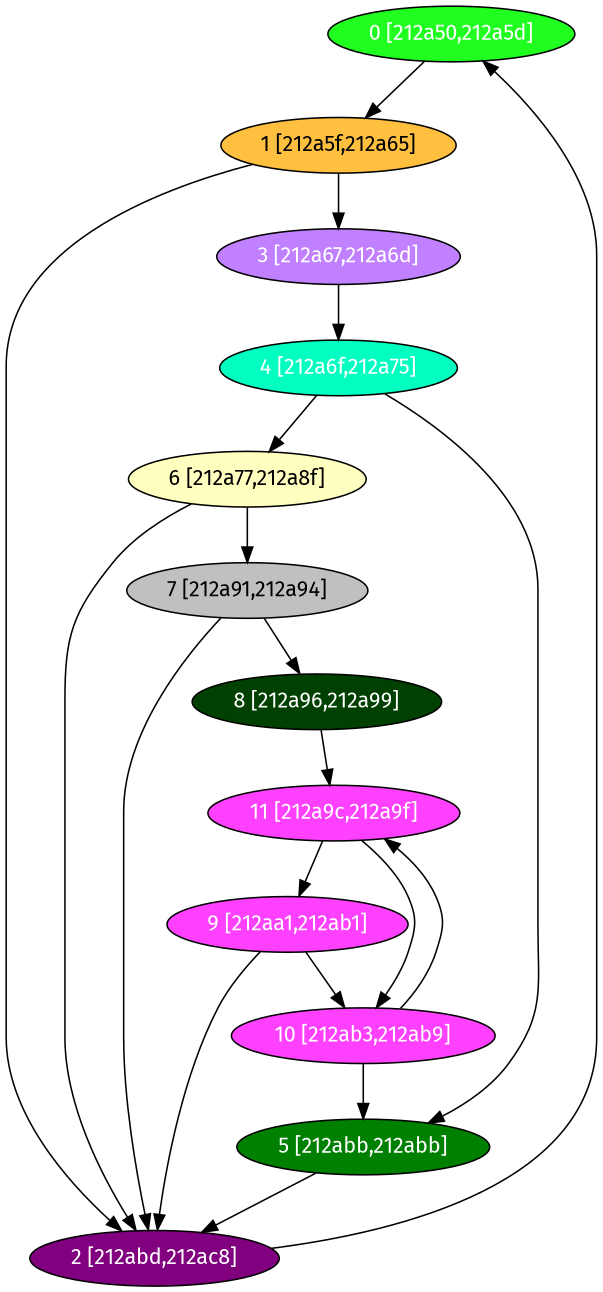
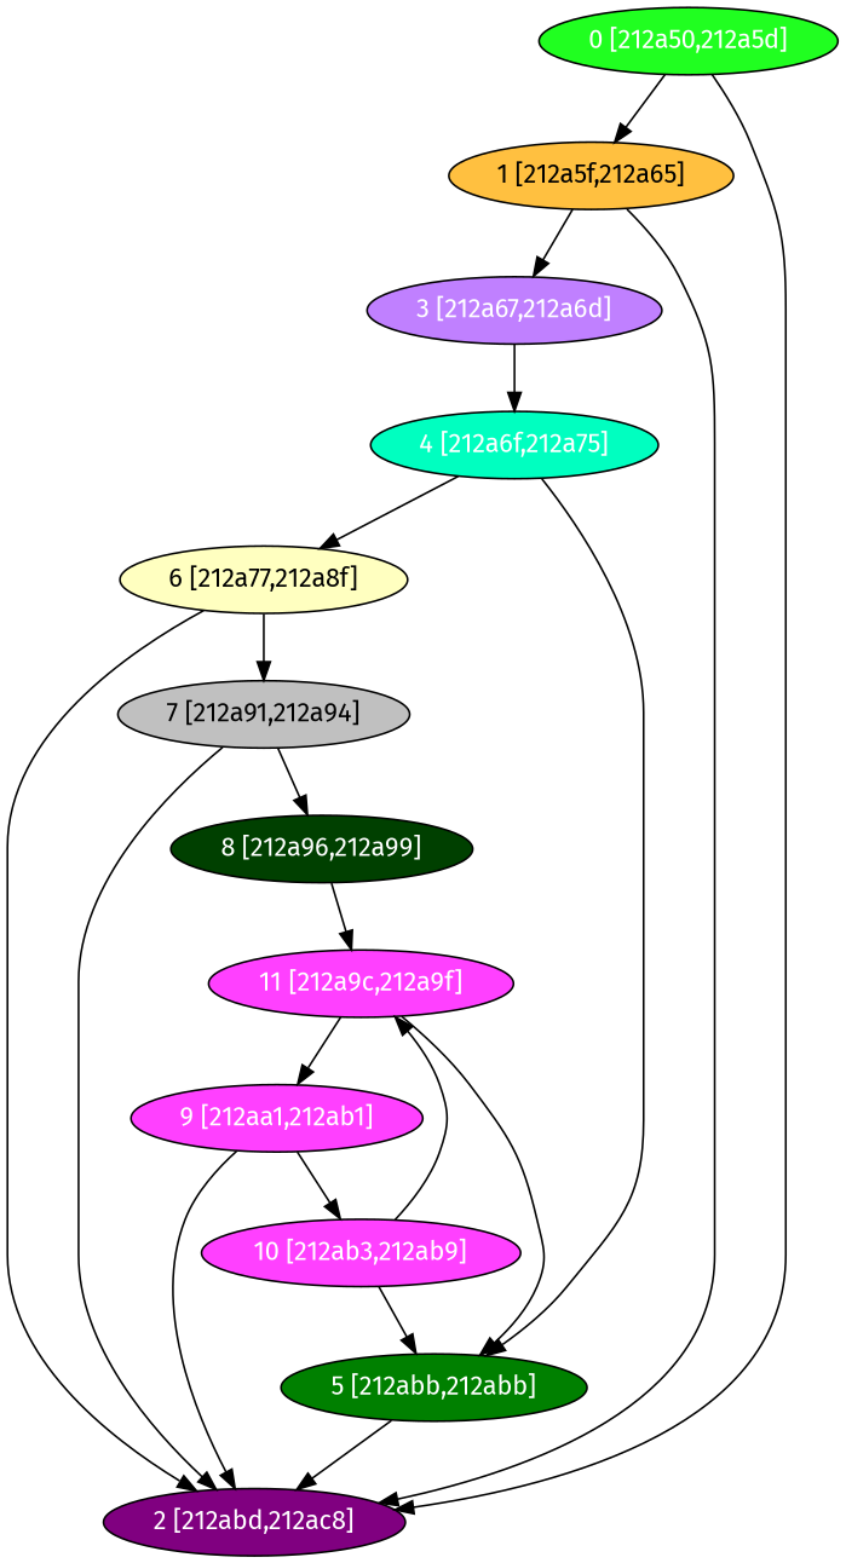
  digraph {
    fontname="Fira Sans"
    node [fillcolor="#FF40FF" fontcolor="#ffffff" fontname="Fira Sans" shape=oval style=filled]
    edge [fontname="Fira Sans"]
    n1 [fillcolor="#20FF20" label="0 [212a50,212a5d]"]
    n2 [fillcolor="#FFC040" fontcolor="#000000" label="1 [212a5f,212a65]"]
    n3 [fillcolor="#800080" label="2 [212abd,212ac8]"]
    n4 [fillcolor="#C080FF" label="3 [212a67,212a6d]"]
    n5 [fillcolor="#00FFC0" label="4 [212a6f,212a75]"]
    n6 [fillcolor="#008000" label="5 [212abb,212abb]"]
    n7 [fillcolor="#FFFFC0" fontcolor="#000000" label="6 [212a77,212a8f]"]
    n8 [fillcolor="#C0C0C0" fontcolor="#000000" label="7 [212a91,212a94]"]
    n9 [fillcolor="#004000" label="8 [212a96,212a99]"]
    n10 [label="11 [212a9c,212a9f]"]
    n11 [label="9 [212aa1,212ab1]"]
    n12 [label="10 [212ab3,212ab9]"]
    n1 -> n2
-   n3 -> n1
+   n1 -> n3
    n2 -> n3
    n2 -> n4
    n4 -> n5
    n5 -> n6
    n5 -> n7
    n6 -> n3
    n7 -> n3
    n7 -> n8
    n8 -> n3
    n8 -> n9
    n9 -> n10
    n10 -> n11
-   n10 -> n12
+   n10 -> n6
    n11 -> n3
    n11 -> n12
    n12 -> n6
    n12 -> n10
  }
